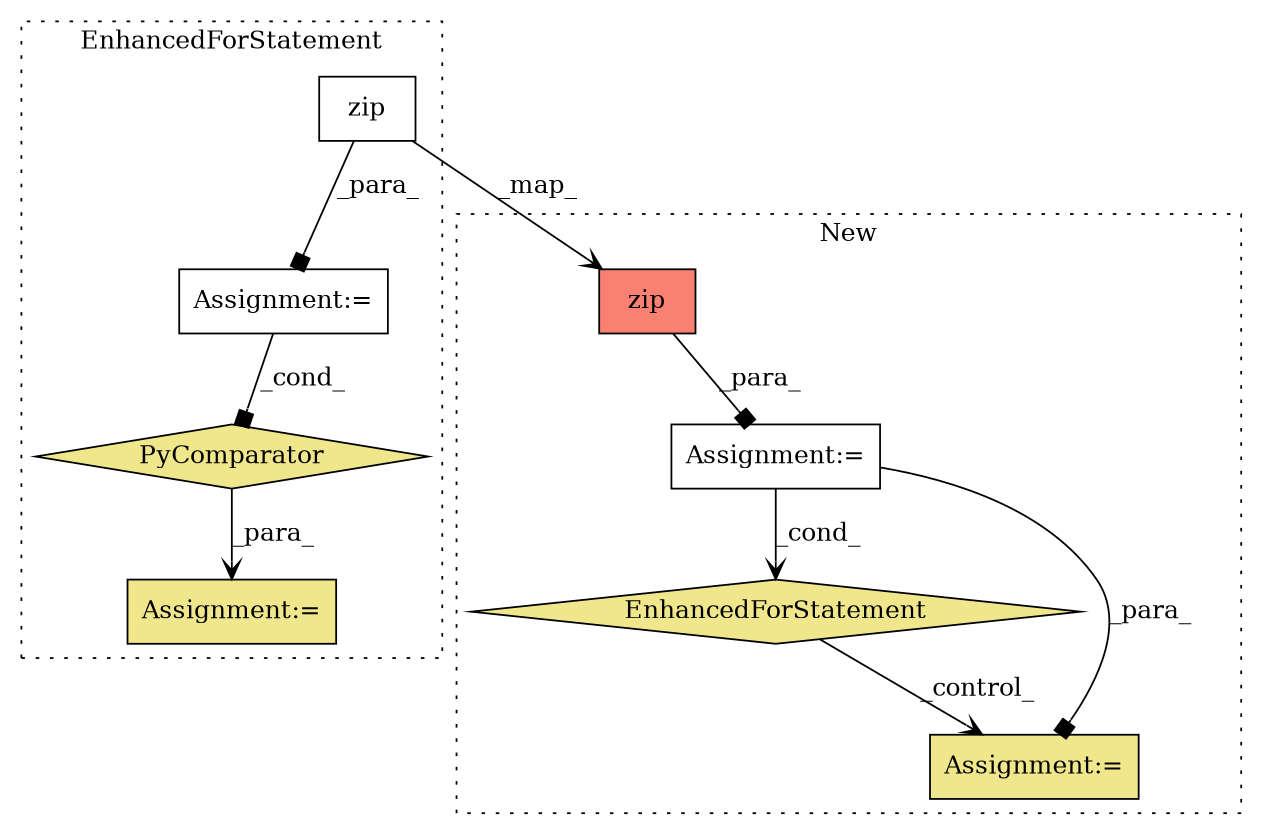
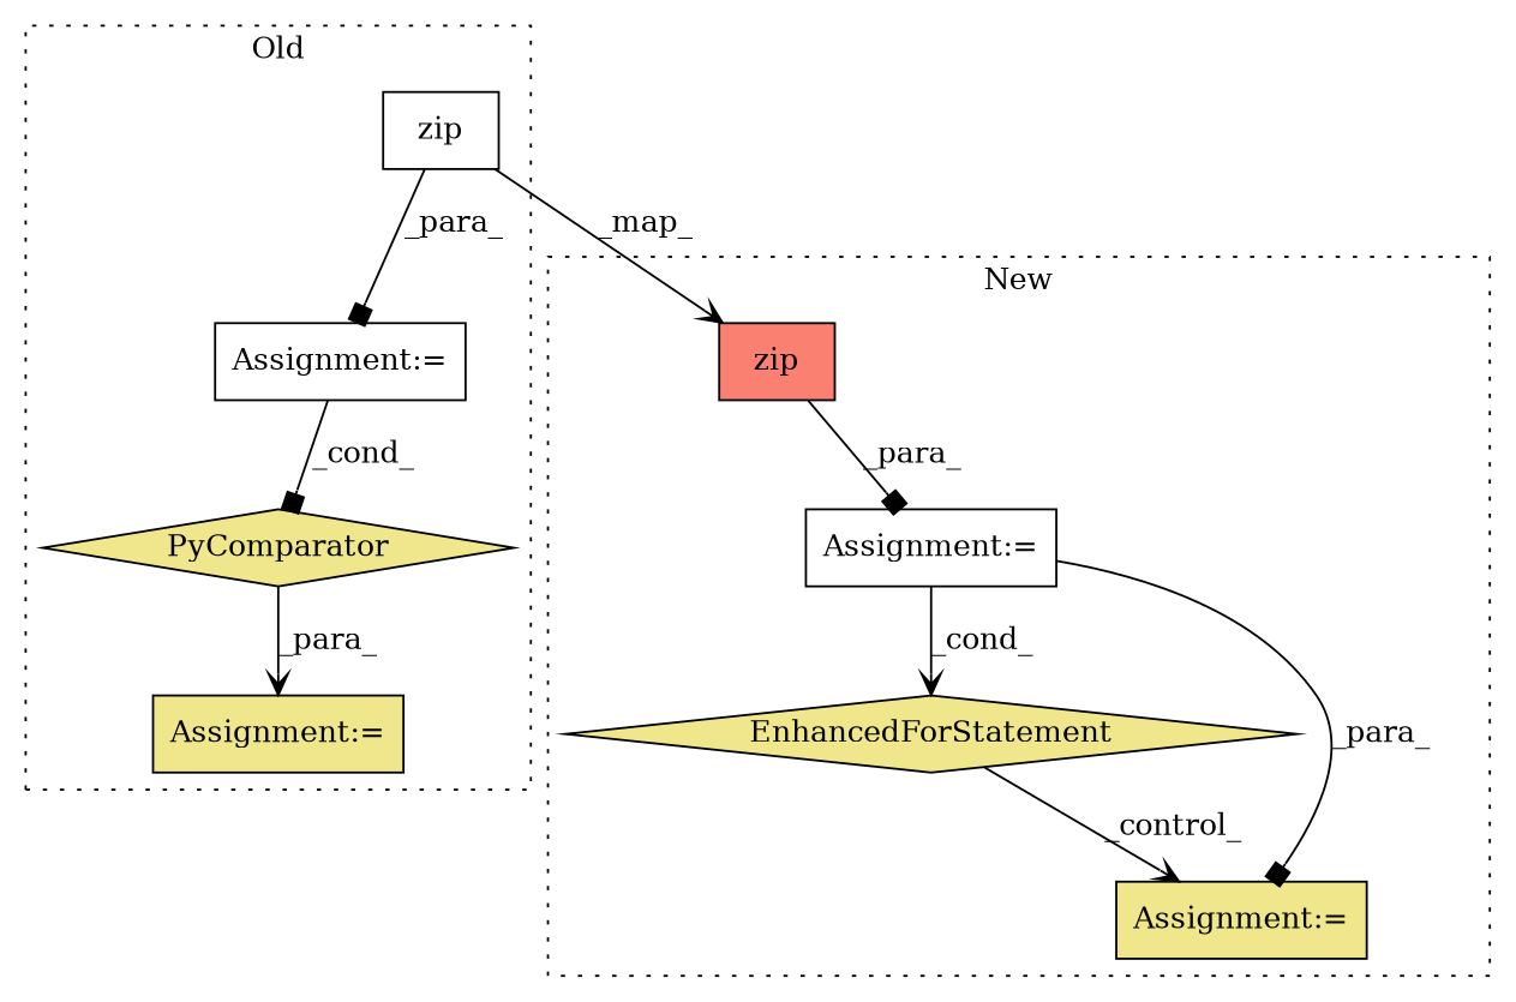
  digraph {
    node [a=7 l="4,1" s=3632 shape=box style=filled fillcolor=khaki]
    edge [arrowhead=box]
    n1 [a=32 label=zip s="3643,3679" fillcolor=white]
    n2 [l=2 label="Assignment:=" s=3731]
    n3 [l=57 label="Assignment:=" fillcolor=white]
    n4 [a=113 l=57 label=PyComparator shape=diamond]
    n5 [a=32 label=zip s="3785,3821" fillcolor=salmon]
    n6 [l="77,2" label="Assignment:=" s="3697,3822" fillcolor=white]
    n7 [a=70 l="77,2" label=EnhancedForStatement s="3697,3822" shape=diamond]
    n8 [l=2 label="Assignment:=" s=3872]
    subgraph cluster_1 {
-     label=EnhancedForStatement
+     label=Old
      style=dotted
      n1
      n2
      n3
      n4
    }
    subgraph cluster_2 {
      label=New
      style=dotted
      n5
      n6
      n7
      n8
    }
    n1 -> n3 [label=_para_]
    n1 -> n5 [label=_map_ arrowhead=vee]
    n3 -> n4 [label=_cond_]
    n4 -> n2 [label=_para_ arrowhead=vee]
    n5 -> n6 [label=_para_]
    n6 -> n7 [label=_cond_ arrowhead=vee]
    n6 -> n8 [label=_para_]
    n7 -> n8 [label=_control_ arrowhead=vee]
  }
